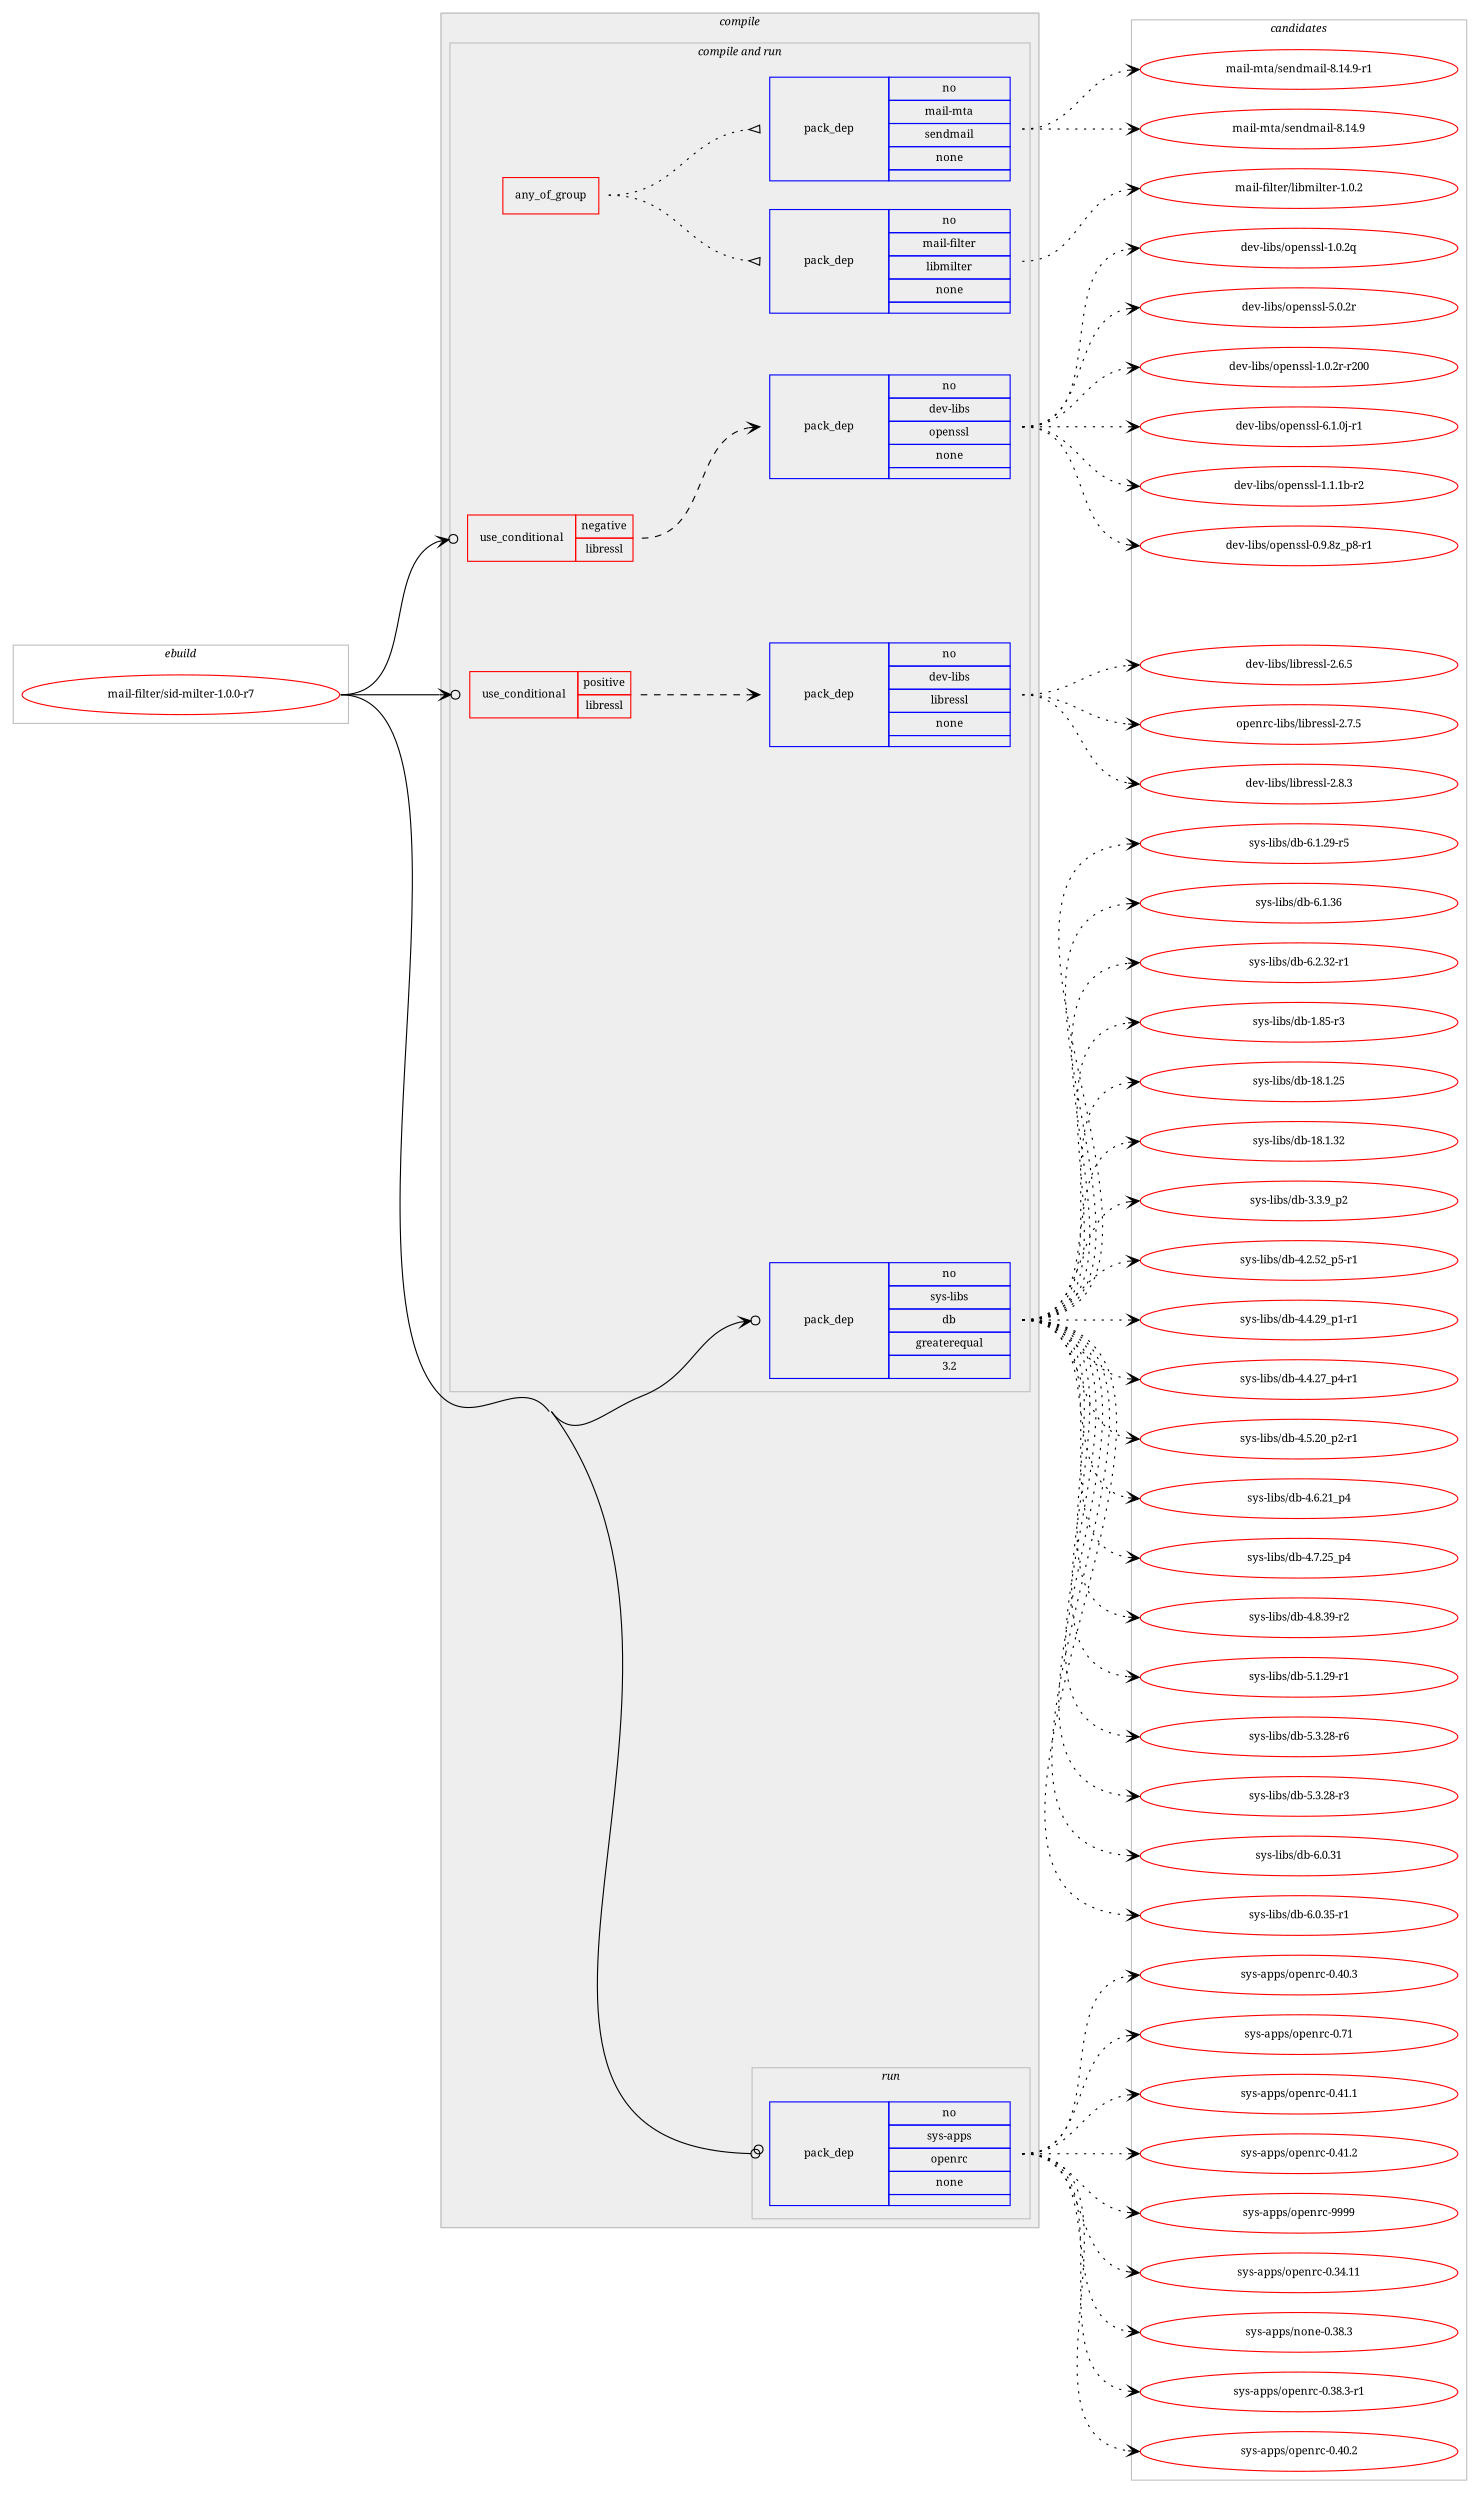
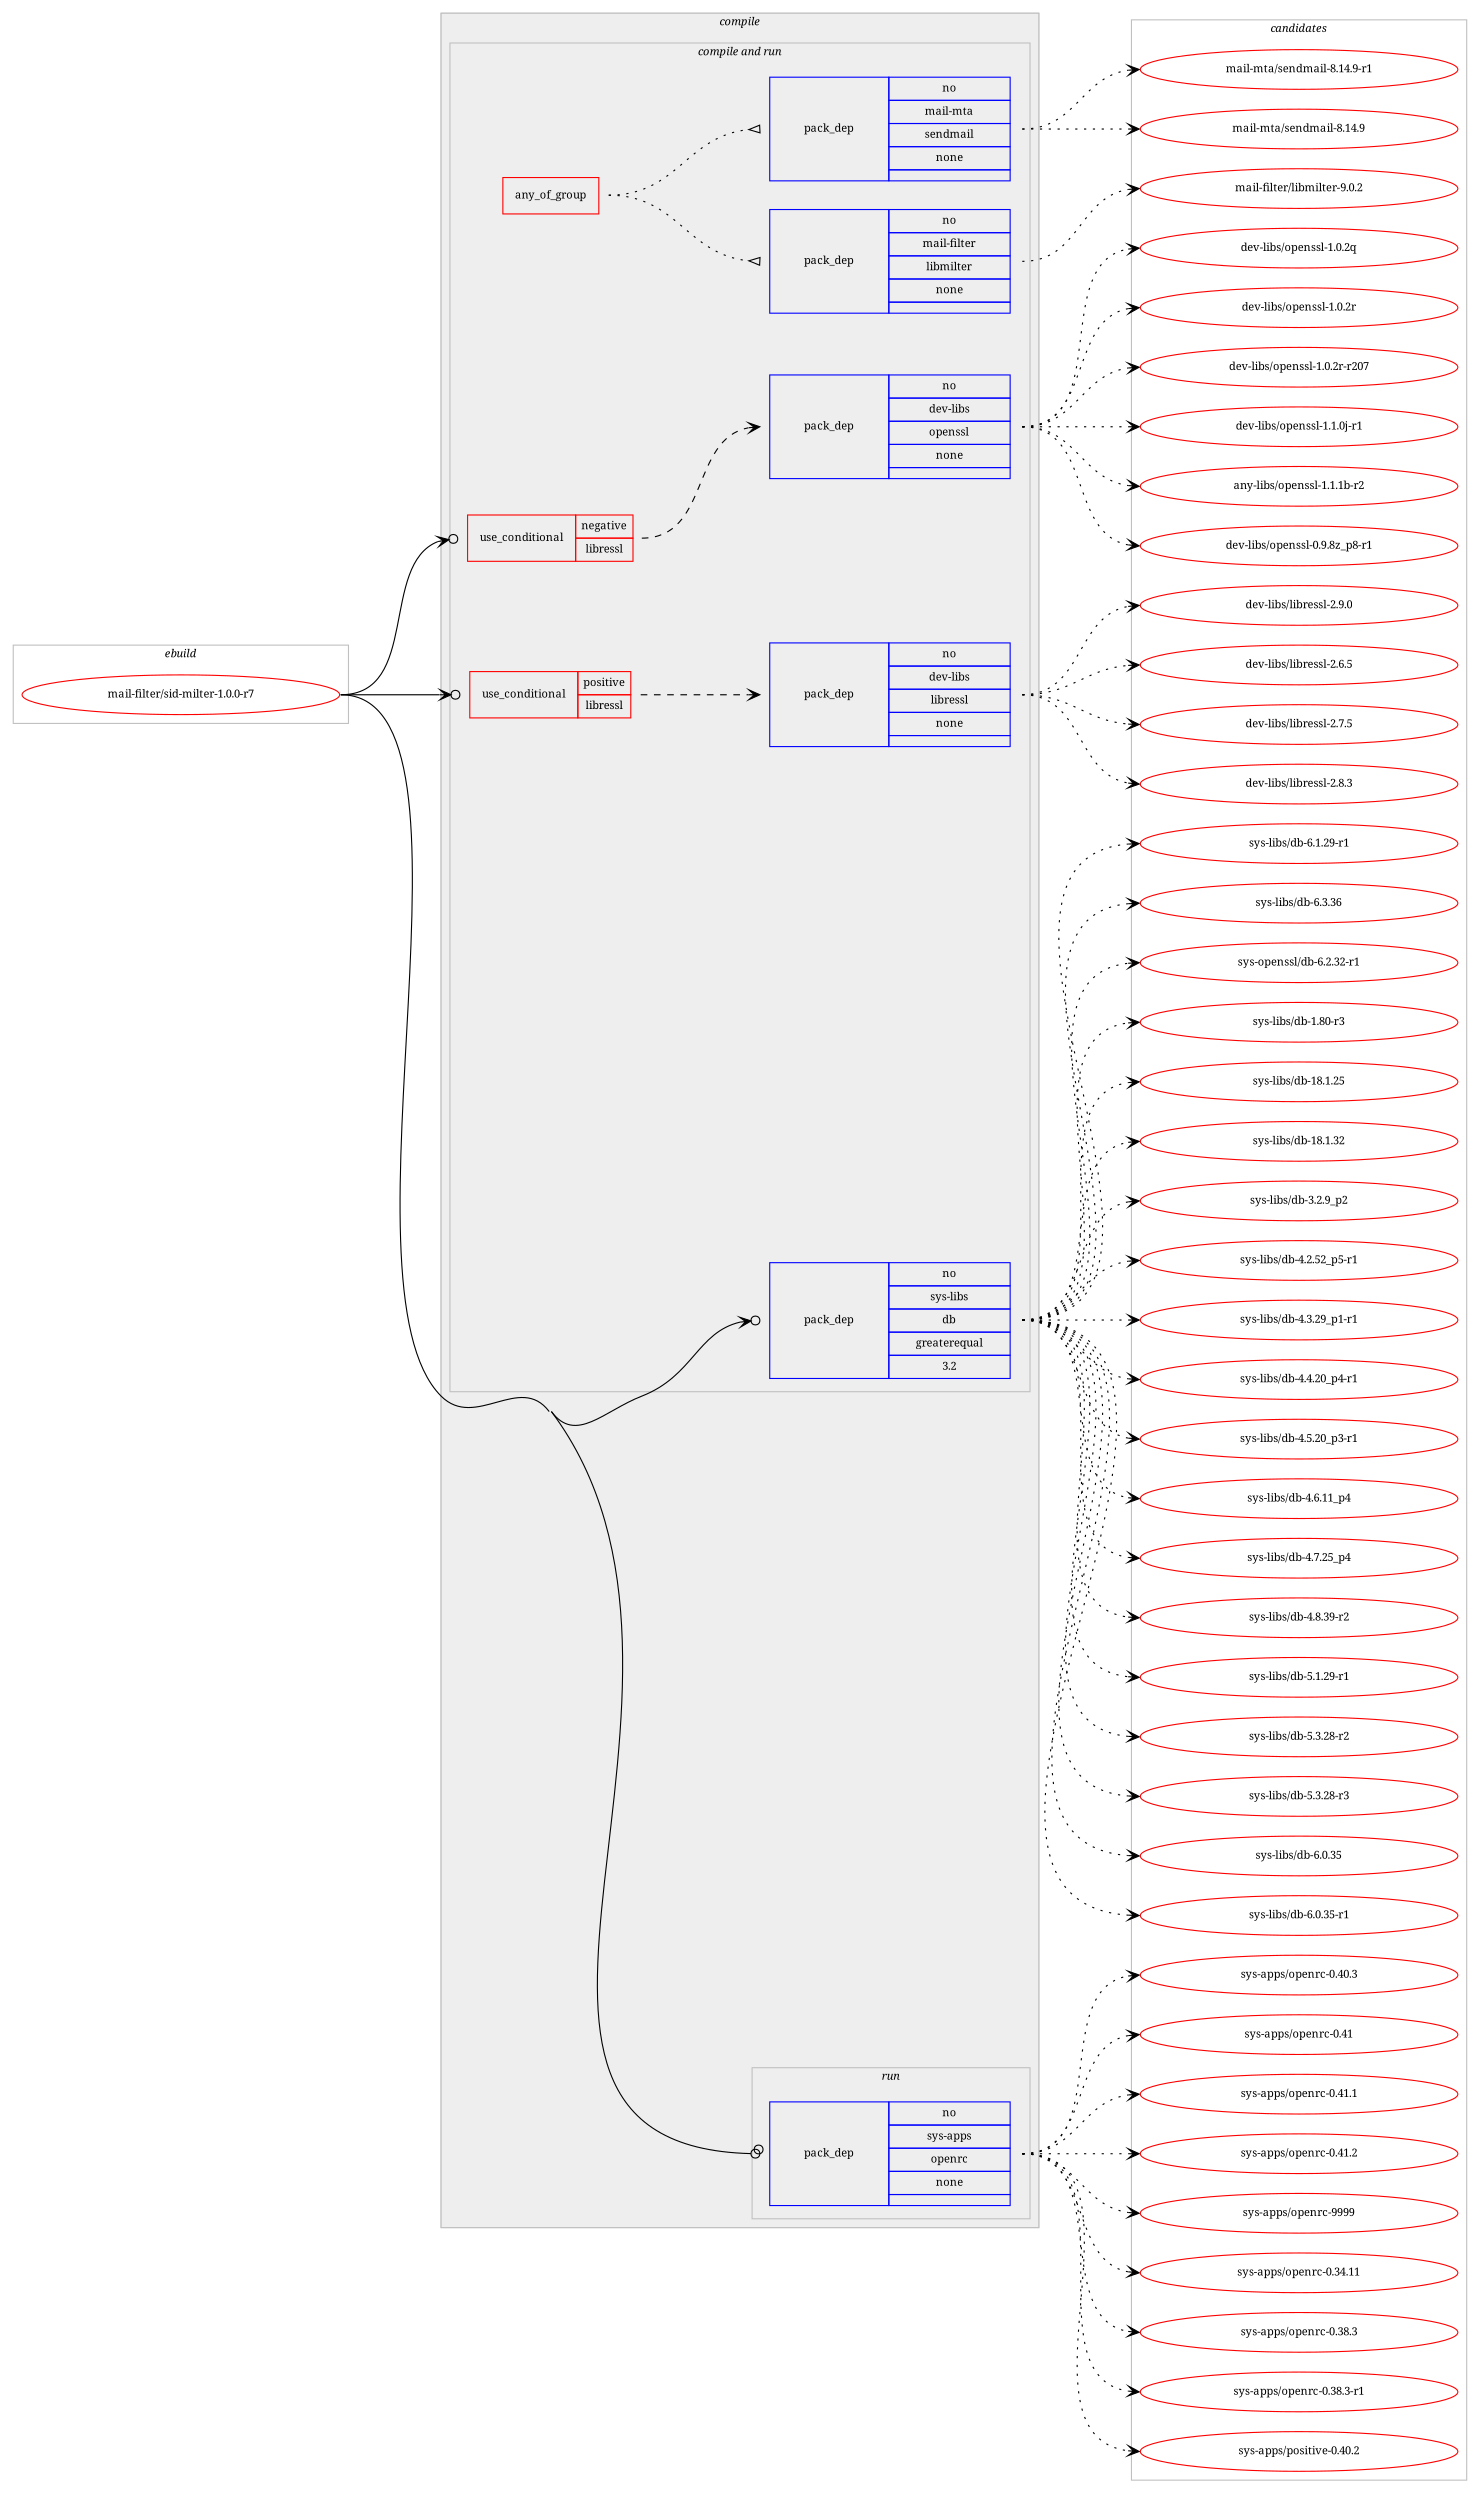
  digraph {
    compound=true
    concentrate=true
    fontname="Noto Serif"
    fontsize=10
    newrank=true
    rankdir=LR
    ranksep=1.5
    node [color=red fontname="Noto Serif" fontsize=10]
    edge [arrowhead=vee fontname="Noto Serif" headport=w style=dotted tailport=e weight=100]
    n1 [label="mail-filter/sid-milter-1.0.0-r7" width=4]
    n2 [color=blue label=<<TABLE BORDER="0" CELLBORDER="1" CELLSPACING="0" CELLPADDING="4" WIDTH="220"><TR><TD ROWSPAN="6" CELLPADDING="30">pack_dep</TD></TR><TR><TD WIDTH="110">no</TD></TR><TR><TD>mail-filter</TD></TR><TR><TD>libmilter</TD></TR><TR><TD>none</TD></TR><TR><TD></TD></TR></TABLE>> shape=none]
    n3 [color=blue label=<<TABLE BORDER="0" CELLBORDER="1" CELLSPACING="0" CELLPADDING="4" WIDTH="220"><TR><TD ROWSPAN="6" CELLPADDING="30">pack_dep</TD></TR><TR><TD WIDTH="110">no</TD></TR><TR><TD>mail-mta</TD></TR><TR><TD>sendmail</TD></TR><TR><TD>none</TD></TR><TR><TD></TD></TR></TABLE>> shape=none]
    n4 [label=<<TABLE BORDER="0" CELLBORDER="1" CELLSPACING="0" CELLPADDING="4"><TR><TD CELLPADDING="10">any_of_group</TD></TR></TABLE>> shape=none]
    n5 [color=blue label=<<TABLE BORDER="0" CELLBORDER="1" CELLSPACING="0" CELLPADDING="4" WIDTH="220"><TR><TD ROWSPAN="6" CELLPADDING="30">pack_dep</TD></TR><TR><TD WIDTH="110">no</TD></TR><TR><TD>dev-libs</TD></TR><TR><TD>openssl</TD></TR><TR><TD>none</TD></TR><TR><TD></TD></TR></TABLE>> shape=none]
    n6 [label=<<TABLE BORDER="0" CELLBORDER="1" CELLSPACING="0" CELLPADDING="4"><TR><TD ROWSPAN="3" CELLPADDING="10">use_conditional</TD></TR><TR><TD>negative</TD></TR><TR><TD>libressl</TD></TR></TABLE>> shape=none]
    n7 [color=blue label=<<TABLE BORDER="0" CELLBORDER="1" CELLSPACING="0" CELLPADDING="4" WIDTH="220"><TR><TD ROWSPAN="6" CELLPADDING="30">pack_dep</TD></TR><TR><TD WIDTH="110">no</TD></TR><TR><TD>dev-libs</TD></TR><TR><TD>libressl</TD></TR><TR><TD>none</TD></TR><TR><TD></TD></TR></TABLE>> shape=none]
    n8 [label=<<TABLE BORDER="0" CELLBORDER="1" CELLSPACING="0" CELLPADDING="4"><TR><TD ROWSPAN="3" CELLPADDING="10">use_conditional</TD></TR><TR><TD>positive</TD></TR><TR><TD>libressl</TD></TR></TABLE>> shape=none]
    n9 [color=blue label=<<TABLE BORDER="0" CELLBORDER="1" CELLSPACING="0" CELLPADDING="4" WIDTH="220"><TR><TD ROWSPAN="6" CELLPADDING="30">pack_dep</TD></TR><TR><TD WIDTH="110">no</TD></TR><TR><TD>sys-libs</TD></TR><TR><TD>db</TD></TR><TR><TD>greaterequal</TD></TR><TR><TD>3.2</TD></TR></TABLE>> shape=none]
    n10 [color=blue label=<<TABLE BORDER="0" CELLBORDER="1" CELLSPACING="0" CELLPADDING="4" WIDTH="220"><TR><TD ROWSPAN="6" CELLPADDING="30">pack_dep</TD></TR><TR><TD WIDTH="110">no</TD></TR><TR><TD>sys-apps</TD></TR><TR><TD>openrc</TD></TR><TR><TD>none</TD></TR><TR><TD></TD></TR></TABLE>> shape=none]
-   n11 [label="mail-filter/libmilter-1.0.2" width=4]
+   n11 [label="mail-filter/libmilter-9.0.2" width=4]
    n12 [label="mail-mta/sendmail-8.14.9" width=4]
    n13 [label="mail-mta/sendmail-8.14.9-r1" width=4]
    n14 [label="dev-libs/openssl-0.9.8z_p8-r1" width=4]
    n15 [label="dev-libs/openssl-1.0.2q" width=4]
-   n16 [label="dev-libs/openssl-5.0.2r" width=4]
-   n17 [label="dev-libs/openssl-1.0.2r-r200" width=4]
-   n18 [label="dev-libs/openssl-6.1.0j-r1" width=4]
-   n19 [label="dev-libs/openssl-1.1.1b-r2" width=4]
+   n16 [label="dev-libs/openssl-1.0.2r" width=4]
+   n17 [label="dev-libs/openssl-1.0.2r-r207" width=4]
+   n18 [label="dev-libs/openssl-1.1.0j-r1" width=4]
+   n19 [label="any-libs/openssl-1.1.1b-r2" width=4]
    n20 [label="dev-libs/libressl-2.6.5" width=4]
-   n21 [label="openrc-libs/libressl-2.7.5" width=4]
+   n21 [label="dev-libs/libressl-2.7.5" width=4]
    n22 [label="dev-libs/libressl-2.8.3" width=4]
-   n24 [label="sys-libs/db-1.85-r3" width=4]
+   n23 [label="dev-libs/libressl-2.9.0" width=4]
+   n24 [label="sys-libs/db-1.80-r3" width=4]
    n25 [label="sys-libs/db-18.1.25" width=4]
    n26 [label="sys-libs/db-18.1.32" width=4]
-   n27 [label="sys-libs/db-3.3.9_p2" width=4]
+   n27 [label="sys-libs/db-3.2.9_p2" width=4]
    n28 [label="sys-libs/db-4.2.52_p5-r1" width=4]
-   n29 [label="sys-libs/db-4.4.29_p1-r1" width=4]
-   n30 [label="sys-libs/db-4.4.27_p4-r1" width=4]
-   n31 [label="sys-libs/db-4.5.20_p2-r1" width=4]
-   n32 [label="sys-libs/db-4.6.21_p4" width=4]
+   n29 [label="sys-libs/db-4.3.29_p1-r1" width=4]
+   n30 [label="sys-libs/db-4.4.20_p4-r1" width=4]
+   n31 [label="sys-libs/db-4.5.20_p3-r1" width=4]
+   n32 [label="sys-libs/db-4.6.11_p4" width=4]
    n33 [label="sys-libs/db-4.7.25_p4" width=4]
    n34 [label="sys-libs/db-4.8.39-r2" width=4]
    n35 [label="sys-libs/db-5.1.29-r1" width=4]
-   n36 [label="sys-libs/db-5.3.28-r6" width=4]
+   n36 [label="sys-libs/db-5.3.28-r2" width=4]
    n37 [label="sys-libs/db-5.3.28-r3" width=4]
-   n38 [label="sys-libs/db-6.0.31" width=4]
+   n38 [label="sys-libs/db-6.0.35" width=4]
    n39 [label="sys-libs/db-6.0.35-r1" width=4]
-   n40 [label="sys-libs/db-6.1.29-r5" width=4]
-   n41 [label="sys-libs/db-6.1.36" width=4]
-   n42 [label="sys-libs/db-6.2.32-r1" width=4]
+   n40 [label="sys-libs/db-6.1.29-r1" width=4]
+   n41 [label="sys-libs/db-6.3.36" width=4]
+   n42 [label="sys-openssl/db-6.2.32-r1" width=4]
    n43 [label="sys-apps/openrc-0.34.11" width=4]
-   n44 [label="sys-apps/none-0.38.3" width=4]
+   n44 [label="sys-apps/openrc-0.38.3" width=4]
    n45 [label="sys-apps/openrc-0.38.3-r1" width=4]
-   n46 [label="sys-apps/openrc-0.40.2" width=4]
+   n46 [label="sys-apps/positive-0.40.2" width=4]
    n47 [label="sys-apps/openrc-0.40.3" width=4]
-   n48 [label="sys-apps/openrc-0.71" width=4]
+   n48 [label="sys-apps/openrc-0.41" width=4]
    n49 [label="sys-apps/openrc-0.41.1" width=4]
    n50 [label="sys-apps/openrc-0.41.2" width=4]
    n51 [label="sys-apps/openrc-9999" width=4]
    subgraph cluster_1 {
      color=gray
      label=<<i>ebuild</i>>
      rank=same
      n1
    }
    subgraph cluster_2 {
      color=gray
      label=<<i>dependencies</i>>
      subgraph cluster_3 {
        color=gray
        fillcolor="#eeeeee"
        label=<<i>compile</i>>
        style=filled
      }
      subgraph cluster_4 {
        color=gray
        fillcolor="#eeeeee"
        label=<<i>compile and run</i>>
        style=filled
        subgraph sub_5 {
          color=gray
          fillcolor="#eeeeee"
          label=<<i>compile and run</i>>
          style=filled
          n4
          subgraph sub_6 {
            color=gray
            fillcolor="#eeeeee"
            label=<<i>compile and run</i>>
            style=filled
            n2
          }
          subgraph sub_7 {
            color=gray
            fillcolor="#eeeeee"
            label=<<i>compile and run</i>>
            style=filled
            n3
          }
        }
        subgraph sub_8 {
          color=gray
          fillcolor="#eeeeee"
          label=<<i>compile and run</i>>
          style=filled
          n6
          subgraph sub_9 {
            color=gray
            fillcolor="#eeeeee"
            label=<<i>compile and run</i>>
            style=filled
            n5
          }
        }
        subgraph sub_10 {
          color=gray
          fillcolor="#eeeeee"
          label=<<i>compile and run</i>>
          style=filled
          n8
          subgraph sub_11 {
            color=gray
            fillcolor="#eeeeee"
            label=<<i>compile and run</i>>
            style=filled
            n7
          }
        }
        subgraph sub_12 {
          color=gray
          fillcolor="#eeeeee"
          label=<<i>compile and run</i>>
          style=filled
          n9
        }
      }
      subgraph cluster_13 {
        color=gray
        fillcolor="#eeeeee"
        label=<<i>run</i>>
        style=filled
        subgraph sub_14 {
          color=gray
          fillcolor="#eeeeee"
          label=<<i>run</i>>
          style=filled
          n10
        }
      }
    }
    subgraph cluster_15 {
      color=gray
      label=<<i>candidates</i>>
      rank=same
      subgraph sub_16 {
        color=black
        label=<<i>candidates</i>>
        nodesep=1
        rank=same
        n11
      }
      subgraph sub_17 {
        color=black
        label=<<i>candidates</i>>
        nodesep=1
        rank=same
        n12
        n13
      }
      subgraph sub_18 {
        color=black
        label=<<i>candidates</i>>
        nodesep=1
        rank=same
        n14
        n15
        n16
        n17
        n18
        n19
      }
      subgraph sub_19 {
        color=black
        label=<<i>candidates</i>>
        nodesep=1
        rank=same
        n20
        n21
        n22
+       n23
      }
      subgraph sub_20 {
        color=black
        label=<<i>candidates</i>>
        nodesep=1
        rank=same
        n24
        n25
        n26
        n27
        n28
        n29
        n30
        n31
        n32
        n33
        n34
        n35
        n36
        n37
        n38
        n39
        n40
        n41
        n42
      }
      subgraph sub_21 {
        color=black
        label=<<i>candidates</i>>
        nodesep=1
        rank=same
        n43
        n44
        n45
        n46
        n47
        n48
        n49
        n50
        n51
      }
    }
    n1 -> n6 [arrowhead=odotvee style=solid weight=20]
    n1 -> n8 [arrowhead=odotvee style=solid weight=20]
    n1 -> n9 [arrowhead=odotvee style=solid weight=20]
    n1 -> n10 [arrowhead=odot style=solid weight=20]
    n2 -> n11
    n3 -> n12
    n3 -> n13
    n4 -> n2 [arrowhead=oinv weight=20]
    n4 -> n3 [arrowhead=oinv weight=20]
    n5 -> n14
    n5 -> n15
    n5 -> n16
    n5 -> n17
    n5 -> n18
    n5 -> n19
    n6 -> n5 [style=dashed weight=20]
    n7 -> n20
    n7 -> n21
    n7 -> n22
+   n7 -> n23
    n8 -> n7 [style=dashed weight=20]
    n9 -> n24
    n9 -> n25
    n9 -> n26
    n9 -> n27
    n9 -> n28
    n9 -> n29
    n9 -> n30
    n9 -> n31
    n9 -> n32
    n9 -> n33
    n9 -> n34
    n9 -> n35
    n9 -> n36
    n9 -> n37
    n9 -> n38
    n9 -> n39
    n9 -> n40
    n9 -> n41
    n9 -> n42
    n10 -> n43
    n10 -> n44
    n10 -> n45
    n10 -> n46
    n10 -> n47
    n10 -> n48
    n10 -> n49
    n10 -> n50
    n10 -> n51
  }
